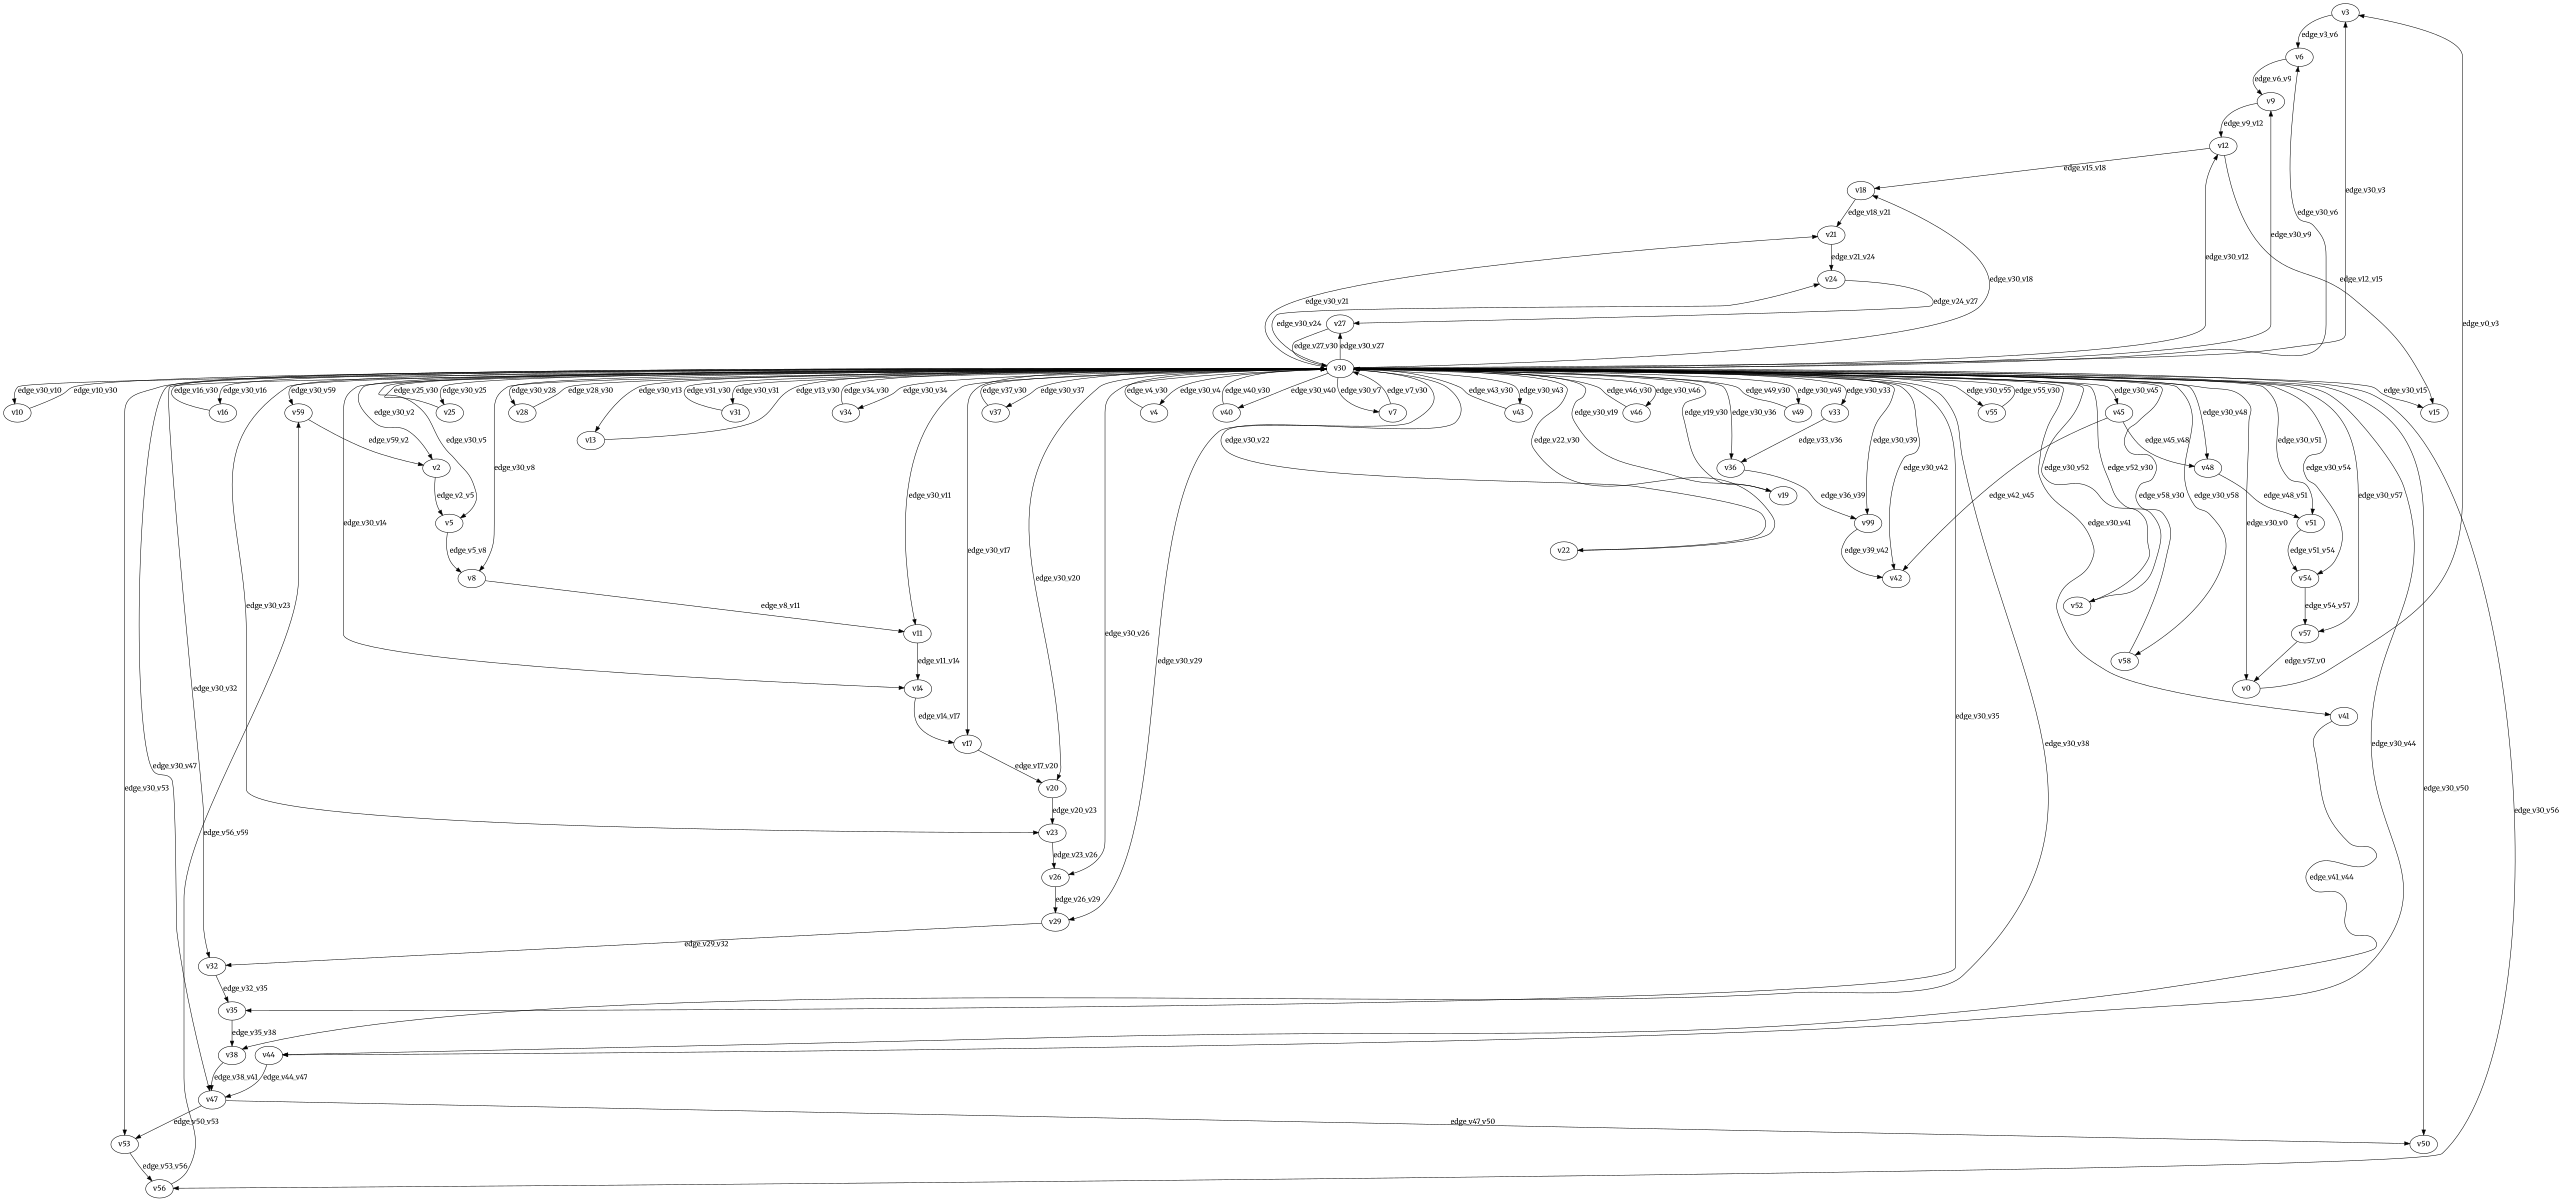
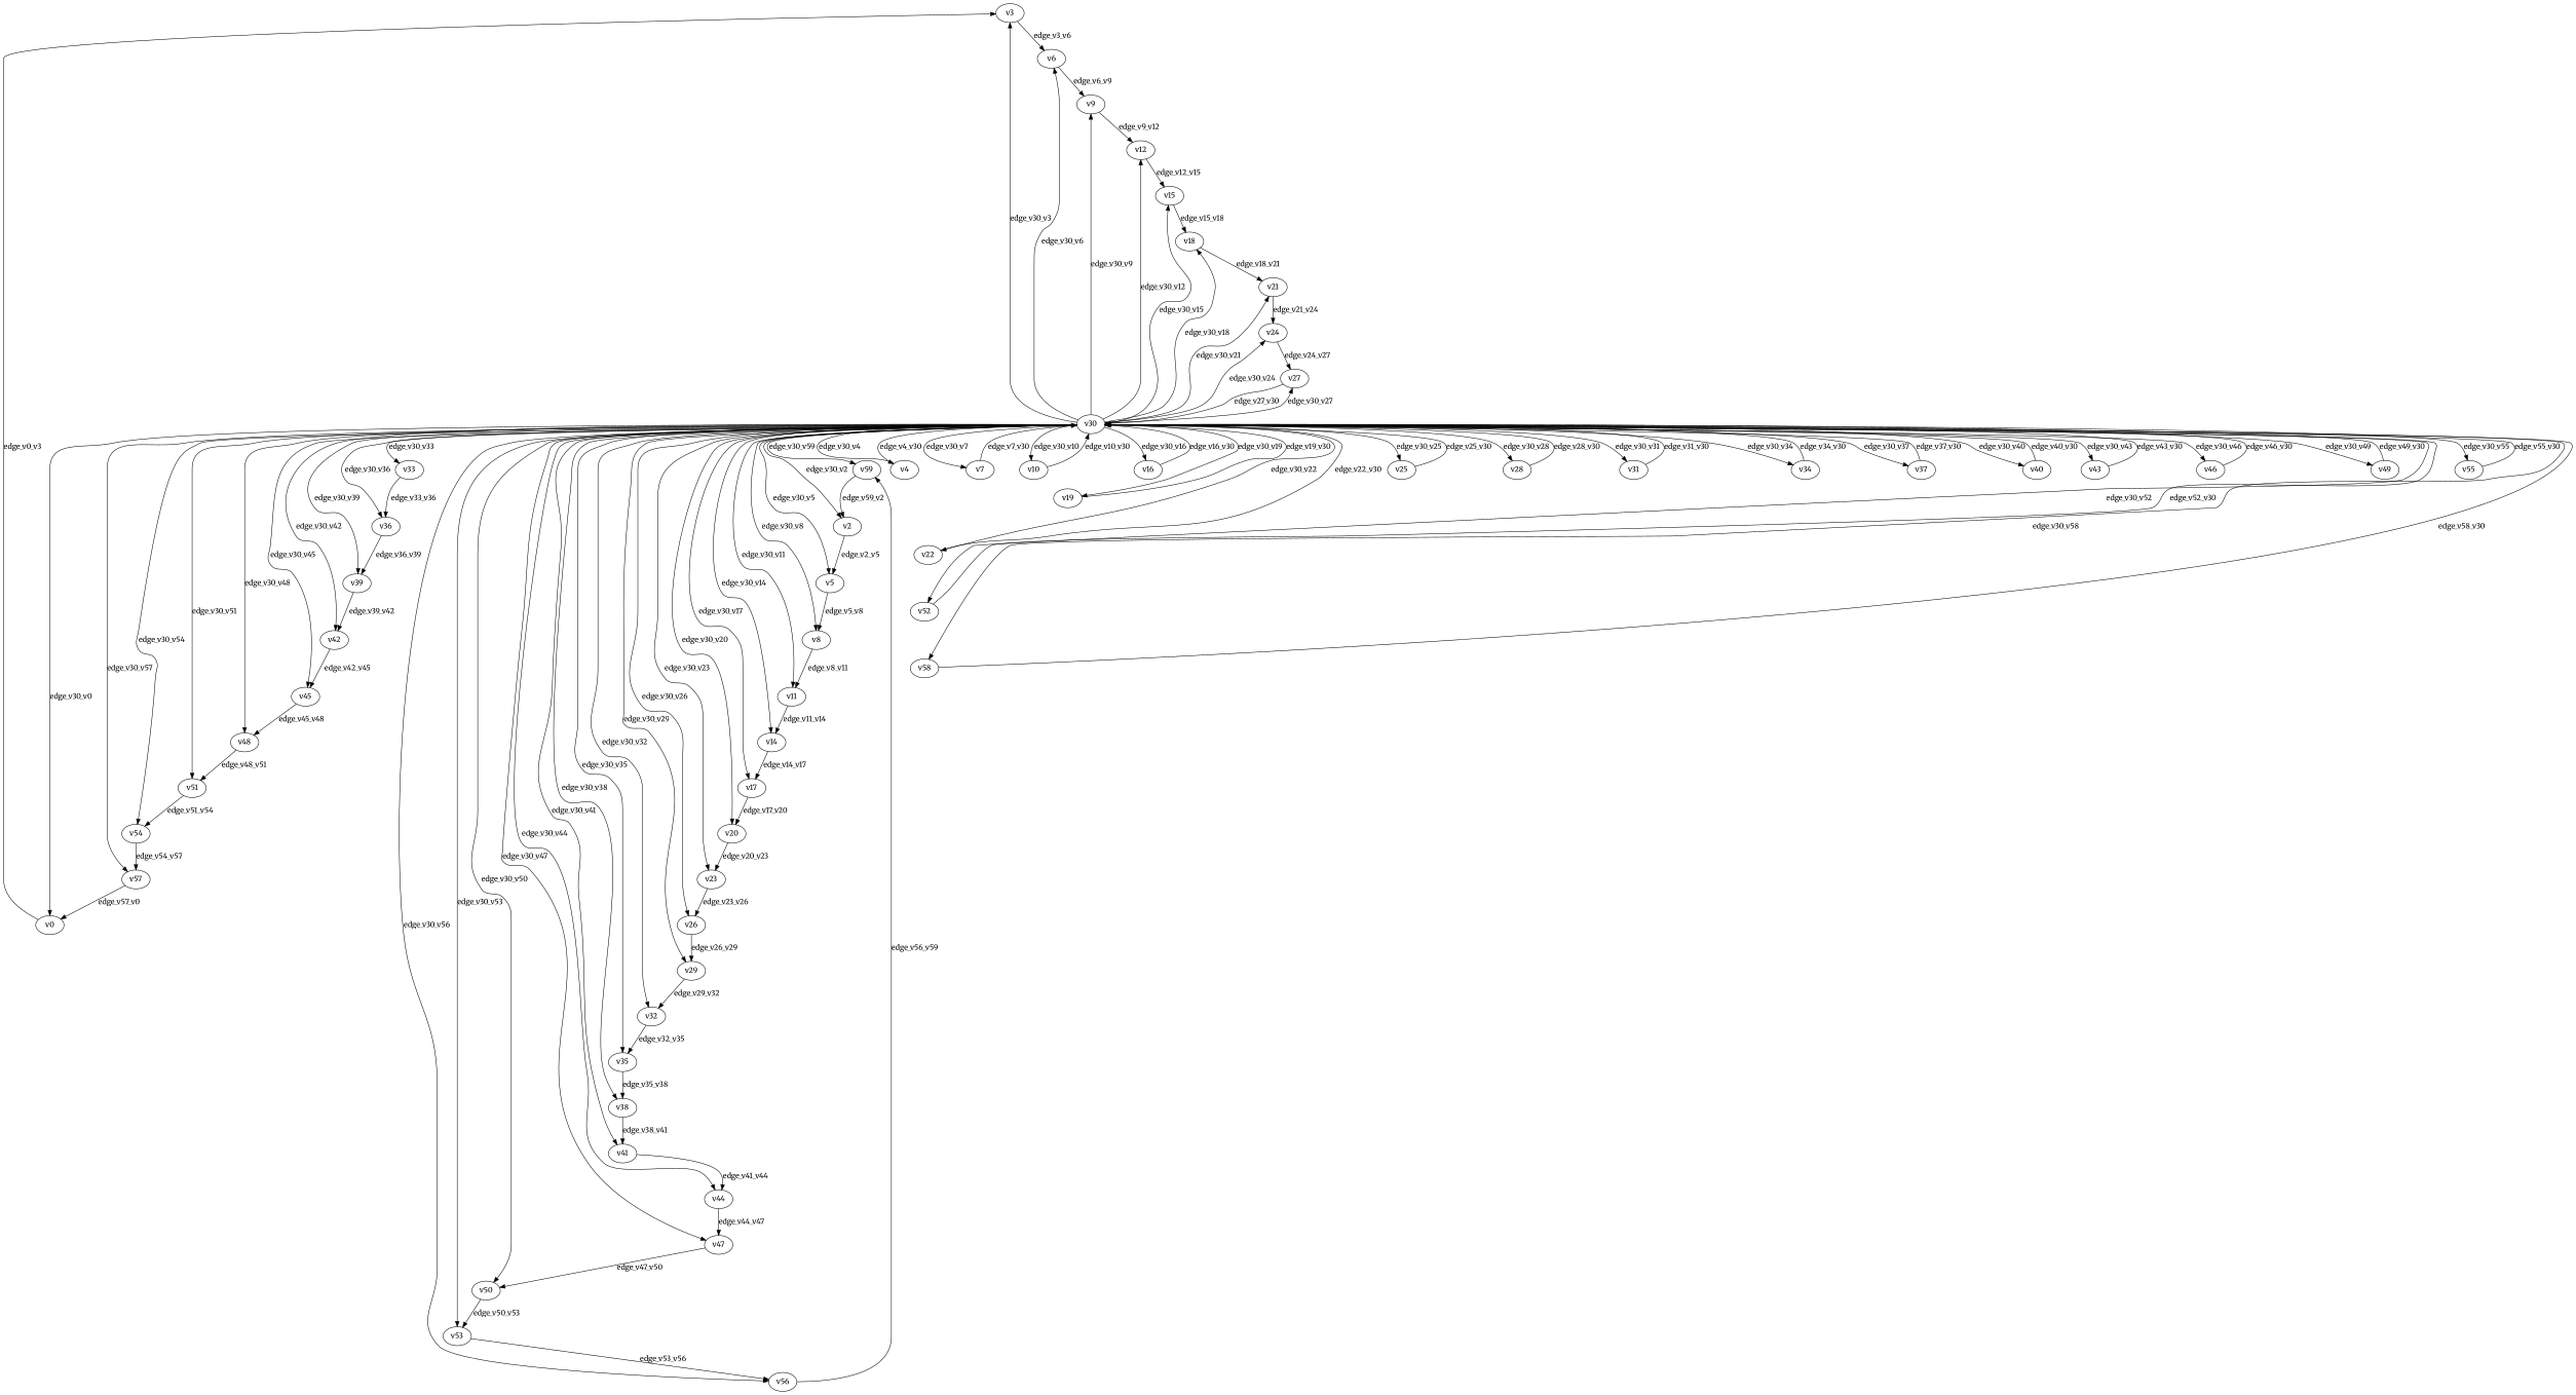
  digraph {
    fontname=Merriweather
    node [fontname=Merriweather player=0]
    edge [discount=0.816 fontname=Merriweather weight=2.04]
    v3 [player=1]
    v0
    v6
    v30
    v2
    v5 [player=1]
    v4
    v8
    v9 [player=1]
    v7 [player=1]
    v11 [player=1]
    v12
    v10
    v14
    v15 [player=1]
-   v13 [player=1]
    v17 [player=1]
    v18
    v16
    v20
    v21 [player=1]
    v19 [player=1]
    v23 [player=1]
    v24
    v22
    v26
    v27 [player=1]
    v25 [player=1]
    v29 [player=1]
    v28
    v32
    v31 [player=1]
    v33 [player=1]
    v34
    v35 [player=1]
    v36
    v37 [player=1]
    v38
-   v39 [player=1 label=v99]
+   v39 [player=1]
    v40
    v41 [player=1]
    v42
    v43 [player=1]
    v44
    v45 [player=1]
    v46
    v47 [player=1]
    v48
    v49 [player=1]
    v50
    v51 [player=1]
    v52
    v53 [player=1]
    v54
    v55 [player=1]
    v56
    v57 [player=1]
    v58
    v59 [player=1]
    v3 -> v6 [label=edge_v3_v6 weight=2.22]
    v0 -> v3 [label=edge_v0_v3]
    v6 -> v9 [label=edge_v6_v9 weight=1.05]
    v30 -> v3 [label=edge_v30_v3 weight=9.17]
    v30 -> v0 [label=edge_v30_v0 weight=8.08]
    v30 -> v6 [label=edge_v30_v6 weight=1.24]
    v30 -> v2 [label=edge_v30_v2 weight=-4.56]
    v30 -> v5 [label=edge_v30_v5 weight=-4.00]
    v30 -> v4 [label=edge_v30_v4 weight=5.12]
    v30 -> v8 [label=edge_v30_v8 weight=3.12]
    v30 -> v9 [label=edge_v30_v9 weight=8.09]
    v30 -> v7 [label=edge_v30_v7 weight=5.26]
    v30 -> v11 [label=edge_v30_v11 weight=1.88]
    v30 -> v12 [label=edge_v30_v12 weight=4.78]
    v30 -> v10 [label=edge_v30_v10 weight=9.78]
    v30 -> v14 [label=edge_v30_v14 weight=1.30]
    v30 -> v15 [label=edge_v30_v15 weight=-5.59]
-   v30 -> v13 [label=edge_v30_v13 weight=-4.36]
    v30 -> v17 [label=edge_v30_v17 weight=9.88]
    v30 -> v18 [label=edge_v30_v18 weight=-3.98]
    v30 -> v16 [label=edge_v30_v16 weight=9.35]
    v30 -> v20 [label=edge_v30_v20 weight=-0.64]
    v30 -> v21 [label=edge_v30_v21 weight=-0.83]
    v30 -> v19 [label=edge_v30_v19 weight=-4.96]
    v30 -> v23 [label=edge_v30_v23 weight=2.39]
    v30 -> v24 [label=edge_v30_v24 weight=-5.53]
    v30 -> v22 [label=edge_v30_v22 weight=-5.60]
    v30 -> v26 [label=edge_v30_v26 weight=8.63]
    v30 -> v27 [label=edge_v30_v27 weight=4.95]
    v30 -> v25 [label=edge_v30_v25 weight=2.83]
    v30 -> v29 [label=edge_v30_v29 weight=-4.05]
    v30 -> v28 [label=edge_v30_v28]
    v30 -> v32 [label=edge_v30_v32 weight=7.22]
    v30 -> v31 [label=edge_v30_v31 weight=7.86]
    v30 -> v33 [label=edge_v30_v33 weight=-3.17]
    v30 -> v34 [label=edge_v30_v34 weight=8.81]
    v30 -> v35 [label=edge_v30_v35 weight=4.24]
    v30 -> v36 [label=edge_v30_v36 weight=9.94]
    v30 -> v37 [label=edge_v30_v37 weight=8.66]
    v30 -> v38 [label=edge_v30_v38 weight=-1.43]
    v30 -> v39 [label=edge_v30_v39 weight=4.07]
    v30 -> v40 [label=edge_v30_v40 weight=0.39]
    v30 -> v41 [label=edge_v30_v41 weight=-4.62]
    v30 -> v42 [label=edge_v30_v42 weight=5.08]
    v30 -> v43 [label=edge_v30_v43 weight=9.05]
    v30 -> v44 [label=edge_v30_v44 weight=-4.00]
    v30 -> v45 [label=edge_v30_v45 weight=5.87]
    v30 -> v46 [label=edge_v30_v46 weight=5.48]
    v30 -> v47 [label=edge_v30_v47 weight=-1.48]
    v30 -> v48 [label=edge_v30_v48 weight=9.12]
    v30 -> v49 [label=edge_v30_v49 weight=6.10]
    v30 -> v50 [label=edge_v30_v50 weight=3.41]
    v30 -> v51 [label=edge_v30_v51 weight=5.07]
    v30 -> v52 [label=edge_v30_v52 weight=-0.27]
    v30 -> v53 [label=edge_v30_v53 weight=8.92]
    v30 -> v54 [label=edge_v30_v54 weight=-1.38]
    v30 -> v55 [label=edge_v30_v55 weight=7.68]
    v30 -> v56 [label=edge_v30_v56 weight=-0.18]
    v30 -> v57 [label=edge_v30_v57 weight=4.69]
    v30 -> v58 [label=edge_v30_v58 weight=-3.13]
    v30 -> v59 [label=edge_v30_v59 weight=-4.59]
    v2 -> v5 [label=edge_v2_v5 weight=4.90]
    v5 -> v8 [label=edge_v5_v8 weight=5.38]
    v4 -> v30 [label=edge_v4_v30 weight=5.79]
    v8 -> v11 [label=edge_v8_v11 weight=2.49]
    v9 -> v12 [label=edge_v9_v12 weight=5.48]
    v7 -> v30 [label=edge_v7_v30 weight=6.99]
    v11 -> v14 [label=edge_v11_v14 weight=2.25]
    v12 -> v15 [label=edge_v12_v15 weight=5.58]
    v10 -> v30 [label=edge_v10_v30 weight=7.51]
    v14 -> v17 [label=edge_v14_v17 weight=6.28]
-   v12 -> v18 [label=edge_v15_v18 weight=0.82]
-   v13 -> v30 [label=edge_v13_v30 weight=-1.58]
+   v15 -> v18 [label=edge_v15_v18 weight=0.82]
    v17 -> v20 [label=edge_v17_v20 weight=2.29]
    v18 -> v21 [label=edge_v18_v21 weight=-1.71]
    v16 -> v30 [label=edge_v16_v30 weight=8.19]
    v20 -> v23 [label=edge_v20_v23 weight=4.13]
    v21 -> v24 [label=edge_v21_v24 weight=5.13]
    v19 -> v30 [label=edge_v19_v30 weight=-4.35]
    v23 -> v26 [label=edge_v23_v26 weight=6.69]
    v24 -> v27 [label=edge_v24_v27 weight=-1.33]
    v22 -> v30 [label=edge_v22_v30 weight=-8.22]
    v26 -> v29 [label=edge_v26_v29 weight=3.49]
    v27 -> v30 [label=edge_v27_v30 weight=3.29]
    v25 -> v30 [label=edge_v25_v30 weight=0.70]
    v29 -> v32 [label=edge_v29_v32 weight=2.77]
    v28 -> v30 [label=edge_v28_v30 weight=-0.02]
    v32 -> v35 [label=edge_v32_v35 weight=2.72]
    v31 -> v30 [label=edge_v31_v30 weight=6.23]
    v33 -> v36 [label=edge_v33_v36 weight=3.98]
    v34 -> v30 [label=edge_v34_v30 weight=11.60]
    v35 -> v38 [label=edge_v35_v38 weight=6.80]
    v36 -> v39 [label=edge_v36_v39 weight=-1.97]
    v37 -> v30 [label=edge_v37_v30 weight=10.80]
-   v38 -> v47 [label=edge_v38_v41 weight=1.01]
+   v38 -> v41 [label=edge_v38_v41 weight=1.01]
    v39 -> v42 [label=edge_v39_v42 weight=0.69]
    v40 -> v30 [label=edge_v40_v30 weight=1.17]
    v41 -> v44 [label=edge_v41_v44 weight=-2.29]
-   v45 -> v42 [label=edge_v42_v45 weight=-2.84]
+   v42 -> v45 [label=edge_v42_v45 weight=-2.84]
    v43 -> v30 [label=edge_v43_v30 weight=6.16]
    v44 -> v47 [label=edge_v44_v47 weight=2.69]
    v45 -> v48 [label=edge_v45_v48 weight=-2.24]
    v46 -> v30 [label=edge_v46_v30 weight=3.23]
    v47 -> v50 [label=edge_v47_v50 weight=0.46]
    v48 -> v51 [label=edge_v48_v51 weight=2.87]
    v49 -> v30 [label=edge_v49_v30 weight=8.44]
-   v47 -> v53 [label=edge_v50_v53 weight=4.38]
+   v50 -> v53 [label=edge_v50_v53 weight=4.38]
    v51 -> v54 [label=edge_v51_v54 weight=-2.04]
    v52 -> v30 [label=edge_v52_v30 weight=0.43]
    v53 -> v56 [label=edge_v53_v56 weight=3.48]
    v54 -> v57 [label=edge_v54_v57 weight=5.44]
    v55 -> v30 [label=edge_v55_v30 weight=6.63]
    v56 -> v59 [label=edge_v56_v59 weight=3.50]
    v57 -> v0 [label=edge_v57_v0 weight=-0.41]
    v58 -> v30 [label=edge_v58_v30 weight=-0.24]
    v59 -> v2 [label=edge_v59_v2 weight=-0.17]
  }
